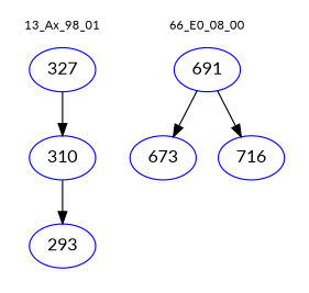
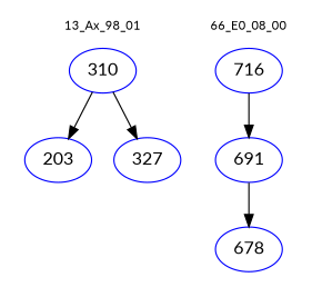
  digraph {
    fontname=Lato
    node [color=blue fontname=Lato]
    edge [color=black fontname=Lato]
    n1 [label=310]
-   n2 [label=293]
+   n2 [label=203]
    n3 [label=327]
    n4 [label=691]
-   n5 [label=673]
+   n5 [label=678]
    n6 [label=716]
    subgraph cluster_1 {
      color=white
      fontsize=10
      label="13_Ax_98_01"
      n1
      n2
      n3
    }
    subgraph cluster_2 {
      color=white
      fontsize=10
      label="66_E0_08_00"
      n4
      n5
      n6
    }
    n1 -> n2
-   n3 -> n1
+   n1 -> n3
    n4 -> n5
-   n4 -> n6
+   n6 -> n4
  }
